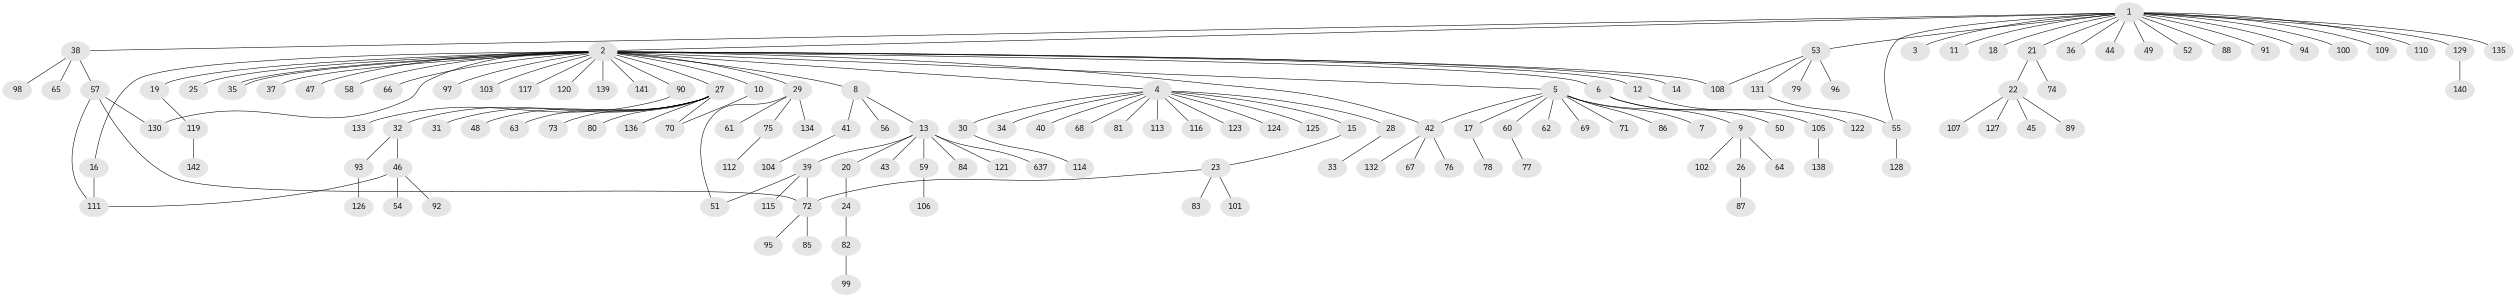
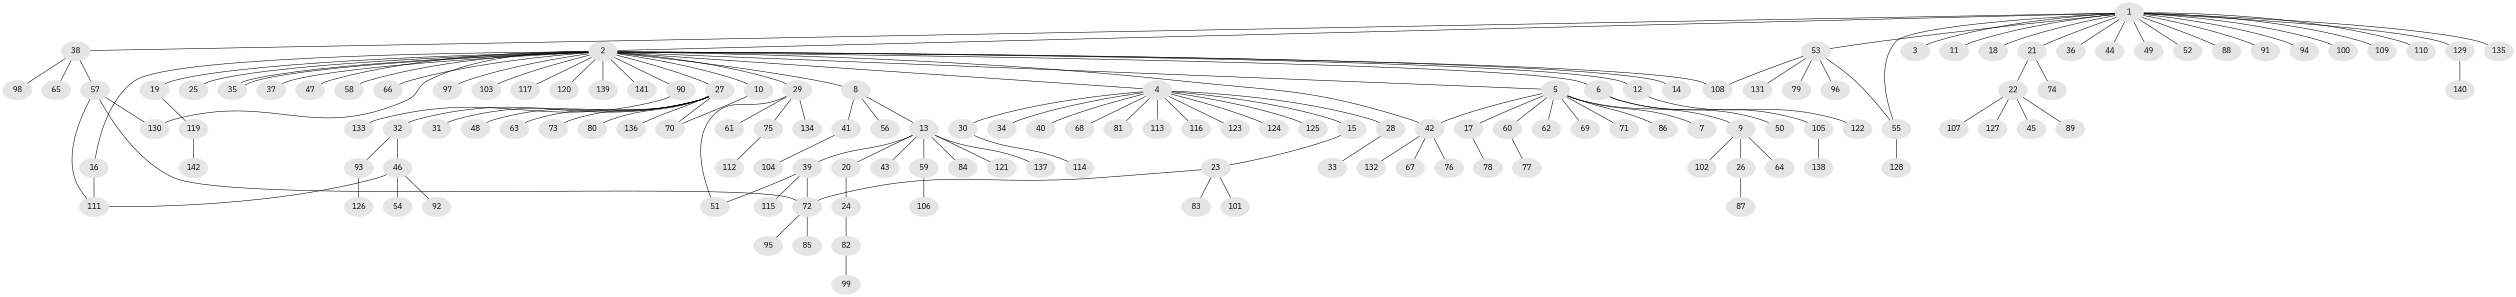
  graph {
    fontname="IBM Plex Sans"
    node [color=gray90 fontname="IBM Plex Sans" style=filled]
    edge [fontname="IBM Plex Sans"]
    1
    2
    3
    11
    18
    21
    36
    38
    44
    49
    52
    53
    55
    88
    91
    94
    100
    109
    110
    129
    135
    4
    5
    6
    8
    10
    12
    14
    16
    19
    25
    27
    29
    35
    37
    42
    47
    58
    66
    90
    97
    103
    108
    117
    120
    130
    139
    141
    22
    74
    57
    65
    98
    79
    96
    131
    128
    140
    15
    28
    30
    34
    40
    68
    81
    113
    116
    123
    124
    125
    7
    9
    17
    60
    62
    69
    71
    86
    50
    105
    13
    41
    56
    70
    122
    111
    119
    31
    32
    48
    63
    73
    80
    136
    51
    61
    75
    134
    67
    76
    132
    133
    23
    33
    114
    26
    64
    102
    78
    77
    138
    20
    39
    43
    59
    84
    121
-   137 [label=637]
+   137
    104
    87
    24
    72
    115
    106
    83
    101
    142
    82
    45
    89
    107
    127
    85
    95
    99
    46
    93
    112
    54
    92
    126
    1 -- 2
    1 -- 3
    1 -- 11
    1 -- 18
    1 -- 21
    1 -- 36
    1 -- 38
    1 -- 44
    1 -- 49
    1 -- 52
    1 -- 53
    1 -- 55
    1 -- 88
    1 -- 91
    1 -- 94
    1 -- 100
    1 -- 109
    1 -- 110
    1 -- 129
    1 -- 135
    2 -- 4
    2 -- 5
    2 -- 6
    2 -- 8
    2 -- 10
    2 -- 12
    2 -- 14
    2 -- 16
    2 -- 19
    2 -- 25
    2 -- 27
    2 -- 29
    2 -- 35
    2 -- 35
    2 -- 37
    2 -- 42
    2 -- 47
    2 -- 58
    2 -- 66
    2 -- 90
    2 -- 97
    2 -- 103
    2 -- 108
    2 -- 117
    2 -- 120
    2 -- 130
    2 -- 139
    2 -- 141
    21 -- 22
    21 -- 74
    38 -- 57
    38 -- 65
    38 -- 98
-   131 -- 55
+   53 -- 55
    53 -- 108
    53 -- 79
    53 -- 96
    53 -- 131
    55 -- 128
    129 -- 140
    4 -- 15
    4 -- 28
    4 -- 30
    4 -- 34
    4 -- 40
    4 -- 68
    4 -- 81
    4 -- 113
    4 -- 116
    4 -- 123
    4 -- 124
    4 -- 125
    5 -- 42
    5 -- 7
    5 -- 9
    5 -- 17
    5 -- 60
    5 -- 62
    5 -- 69
    5 -- 71
    5 -- 86
    6 -- 50
    6 -- 105
    8 -- 13
    8 -- 41
    8 -- 56
    10 -- 70
    12 -- 122
    16 -- 111
    19 -- 119
    27 -- 70
    27 -- 31
    27 -- 32
    27 -- 48
    27 -- 63
    27 -- 73
    27 -- 80
    27 -- 136
    29 -- 51
    29 -- 61
    29 -- 75
    29 -- 134
    42 -- 67
    42 -- 76
    42 -- 132
    90 -- 133
    22 -- 45
    22 -- 89
    22 -- 107
    22 -- 127
    57 -- 130
    57 -- 111
    57 -- 72
    15 -- 23
    28 -- 33
    30 -- 114
    9 -- 26
    9 -- 64
    9 -- 102
    17 -- 78
    60 -- 77
    105 -- 138
    13 -- 20
    13 -- 39
    13 -- 43
    13 -- 59
    13 -- 84
    13 -- 121
    13 -- 137
    41 -- 104
    119 -- 142
    32 -- 46
    32 -- 93
    75 -- 112
    23 -- 72
    23 -- 83
    23 -- 101
    26 -- 87
    20 -- 24
    39 -- 51
    39 -- 72
    39 -- 115
    59 -- 106
    24 -- 82
    72 -- 85
    72 -- 95
    82 -- 99
    46 -- 111
    46 -- 54
    46 -- 92
    93 -- 126
  }
